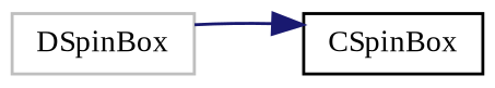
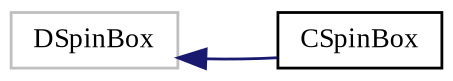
  digraph {
    rankdir=LR
    fontname="Liberation Serif"
    node [fillcolor=white fontname="Liberation Serif" fontsize=10 shape=record style=filled]
    n1 [color=grey75 height=0.2 label=DSpinBox width=0.4]
    n2 [color=black height=0.2 label=CSpinBox width=0.4]
-   n2 -> n1 [color=midnightblue dir=back fontname="Liberation Serif" fontsize=10 labelfontname=Helvetica labelfontsize=10 style=solid]
+   n1 -> n2 [color=midnightblue dir=back fontname="Liberation Serif" fontsize=10 labelfontname=Helvetica labelfontsize=10 style=solid]
  }
